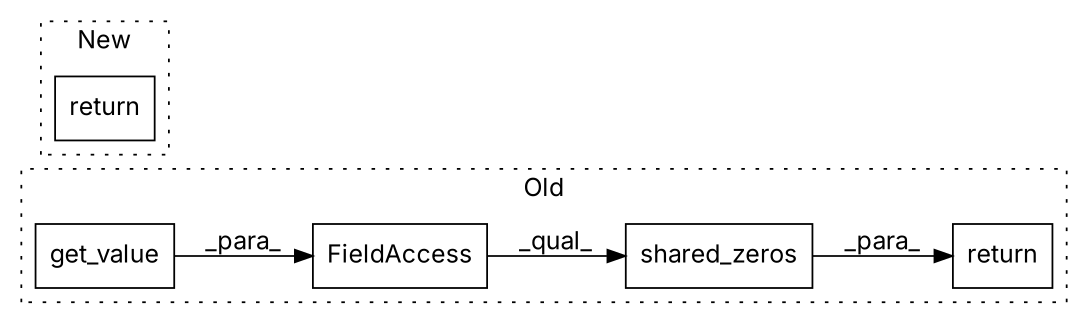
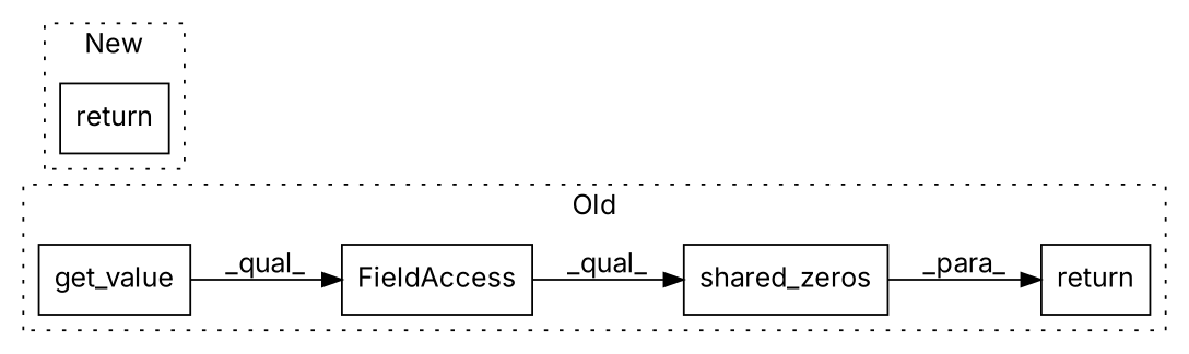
  digraph {
    fontname=Inter
    rankdir=LR
    node [a=32 fontname=Inter l=7 shape=box]
    edge [fontname=Inter]
    n1 [l=11 label=get_value s=2888]
    n2 [a=41 label=return s=3199]
    n3 [a=22 l=19 label=FieldAccess s=2886]
    n4 [l="13,1" label=shared_zeros s="2873,2905"]
    n5 [a=41 label=return s=3091]
    subgraph cluster_1 {
      label=Old
      style=dotted
      n1
      n2
      n3
      n4
    }
    subgraph cluster_2 {
      label=New
      style=dotted
      n5
    }
-   n1 -> n3 [label=_para_]
+   n1 -> n3 [label=_qual_]
    n3 -> n4 [label=_qual_]
    n4 -> n2 [label=_para_]
  }
